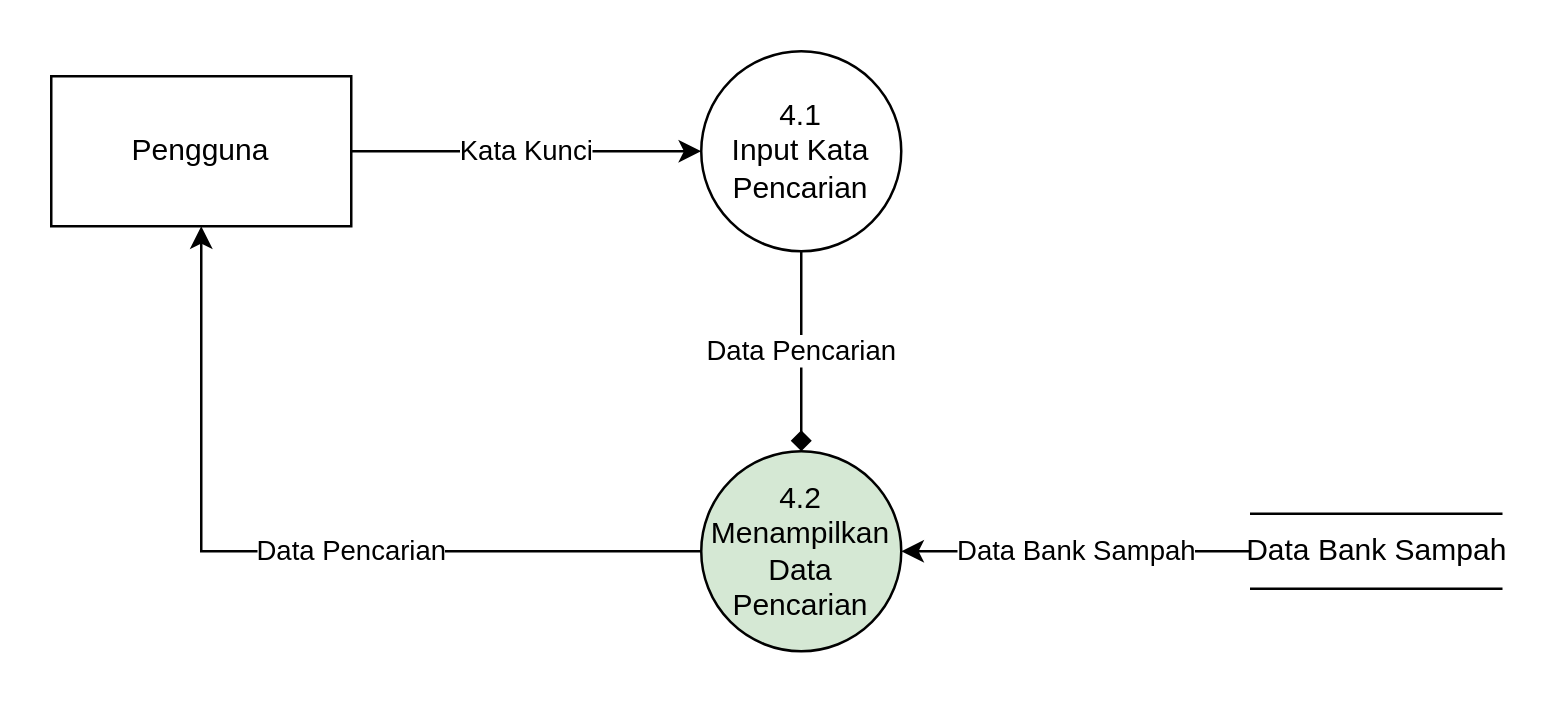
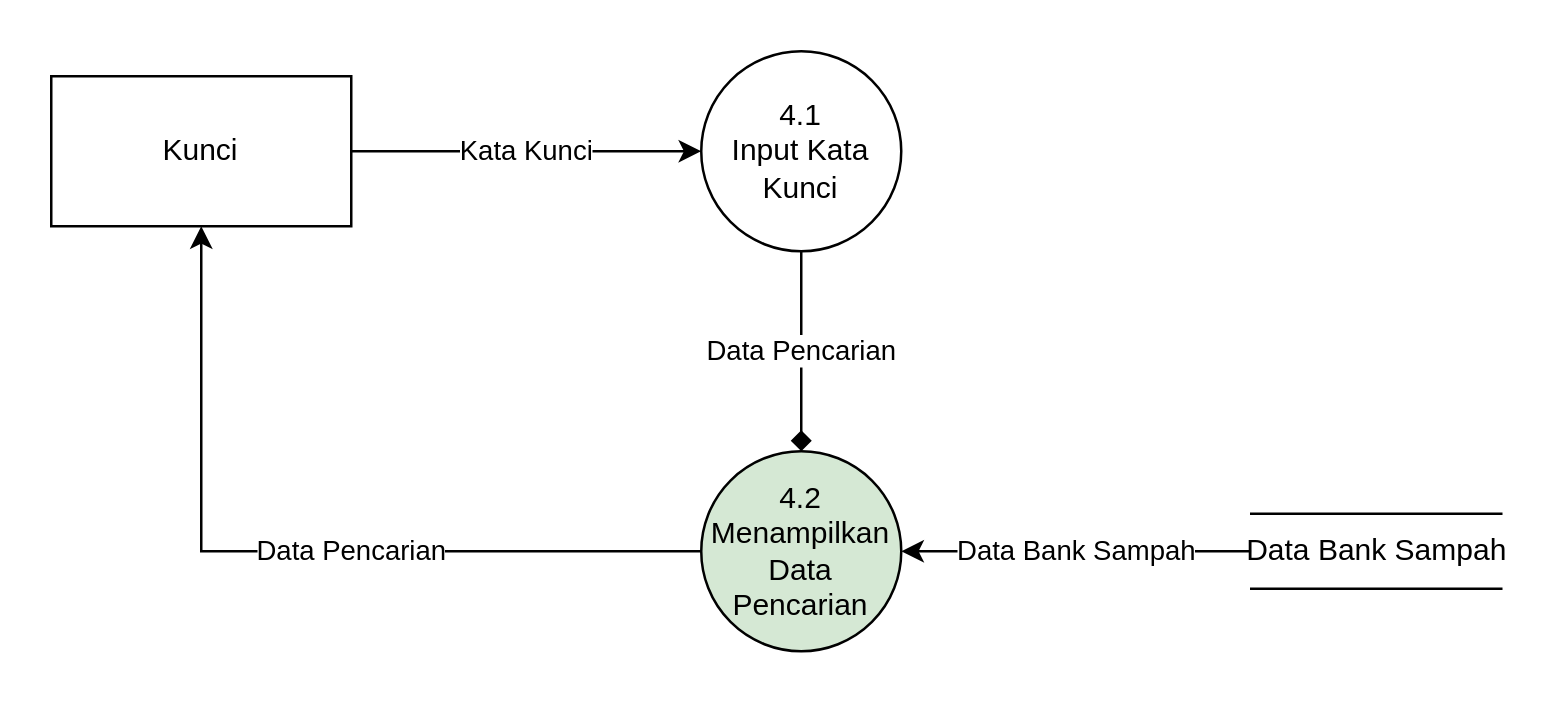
  <mxCell id="0" />
  <mxCell id="1" parent="0" />
  <mxCell id="2" value="Kata Kunci" style="edgeStyle=orthogonalEdgeStyle;rounded=0;orthogonalLoop=1;jettySize=auto;html=1;entryX=0;entryY=0.5;entryDx=0;entryDy=0;" edge="1" parent="1" source="3" target="5"><mxGeometry relative="1" as="geometry" /></mxCell>
- <mxCell id="3" value="Pengguna" style="rounded=0;whiteSpace=wrap;html=1;" vertex="1" parent="1"><mxGeometry x="20" y="30" width="120" height="60" as="geometry" /></mxCell>
+ <mxCell id="3" value="Kunci" style="rounded=0;whiteSpace=wrap;html=1;" vertex="1" parent="1"><mxGeometry x="20" y="30" width="120" height="60" as="geometry" /></mxCell>
  <mxCell id="4" value="Data Pencarian" style="edgeStyle=orthogonalEdgeStyle;rounded=0;orthogonalLoop=1;jettySize=auto;html=1;endArrow=diamond;" edge="1" parent="1" source="5" target="7"><mxGeometry relative="1" as="geometry" /></mxCell>
- <mxCell id="5" value="4.1&lt;br&gt;Input Kata Pencarian" style="ellipse;whiteSpace=wrap;html=1;aspect=fixed;" vertex="1" parent="1"><mxGeometry x="280" y="20" width="80" height="80" as="geometry" /></mxCell>
+ <mxCell id="5" value="4.1&lt;br&gt;Input Kata Kunci" style="ellipse;whiteSpace=wrap;html=1;aspect=fixed;" vertex="1" parent="1"><mxGeometry x="280" y="20" width="80" height="80" as="geometry" /></mxCell>
  <mxCell id="6" value="Data Pencarian" style="edgeStyle=orthogonalEdgeStyle;rounded=0;orthogonalLoop=1;jettySize=auto;html=1;entryX=0.5;entryY=1;entryDx=0;entryDy=0;" edge="1" parent="1" source="7" target="3"><mxGeometry x="-0.151" relative="1" as="geometry"><mxPoint as="offset" /></mxGeometry></mxCell>
  <mxCell id="7" value="4.2&lt;br&gt;Menampilkan Data Pencarian" style="ellipse;whiteSpace=wrap;html=1;aspect=fixed;fillColor=#d5e8d4;" vertex="1" parent="1"><mxGeometry x="280" y="180" width="80" height="80" as="geometry" /></mxCell>
  <mxCell id="8" value="Data Bank Sampah" style="edgeStyle=orthogonalEdgeStyle;rounded=0;orthogonalLoop=1;jettySize=auto;html=1;entryX=1;entryY=0.5;entryDx=0;entryDy=0;" edge="1" parent="1" source="9" target="7"><mxGeometry relative="1" as="geometry" /></mxCell>
  <mxCell id="9" value="Data Bank Sampah" style="html=1;dashed=0;whitespace=wrap;shape=partialRectangle;right=0;left=0;" vertex="1" parent="1"><mxGeometry x="500" y="205" width="100" height="30" as="geometry" /></mxCell>
